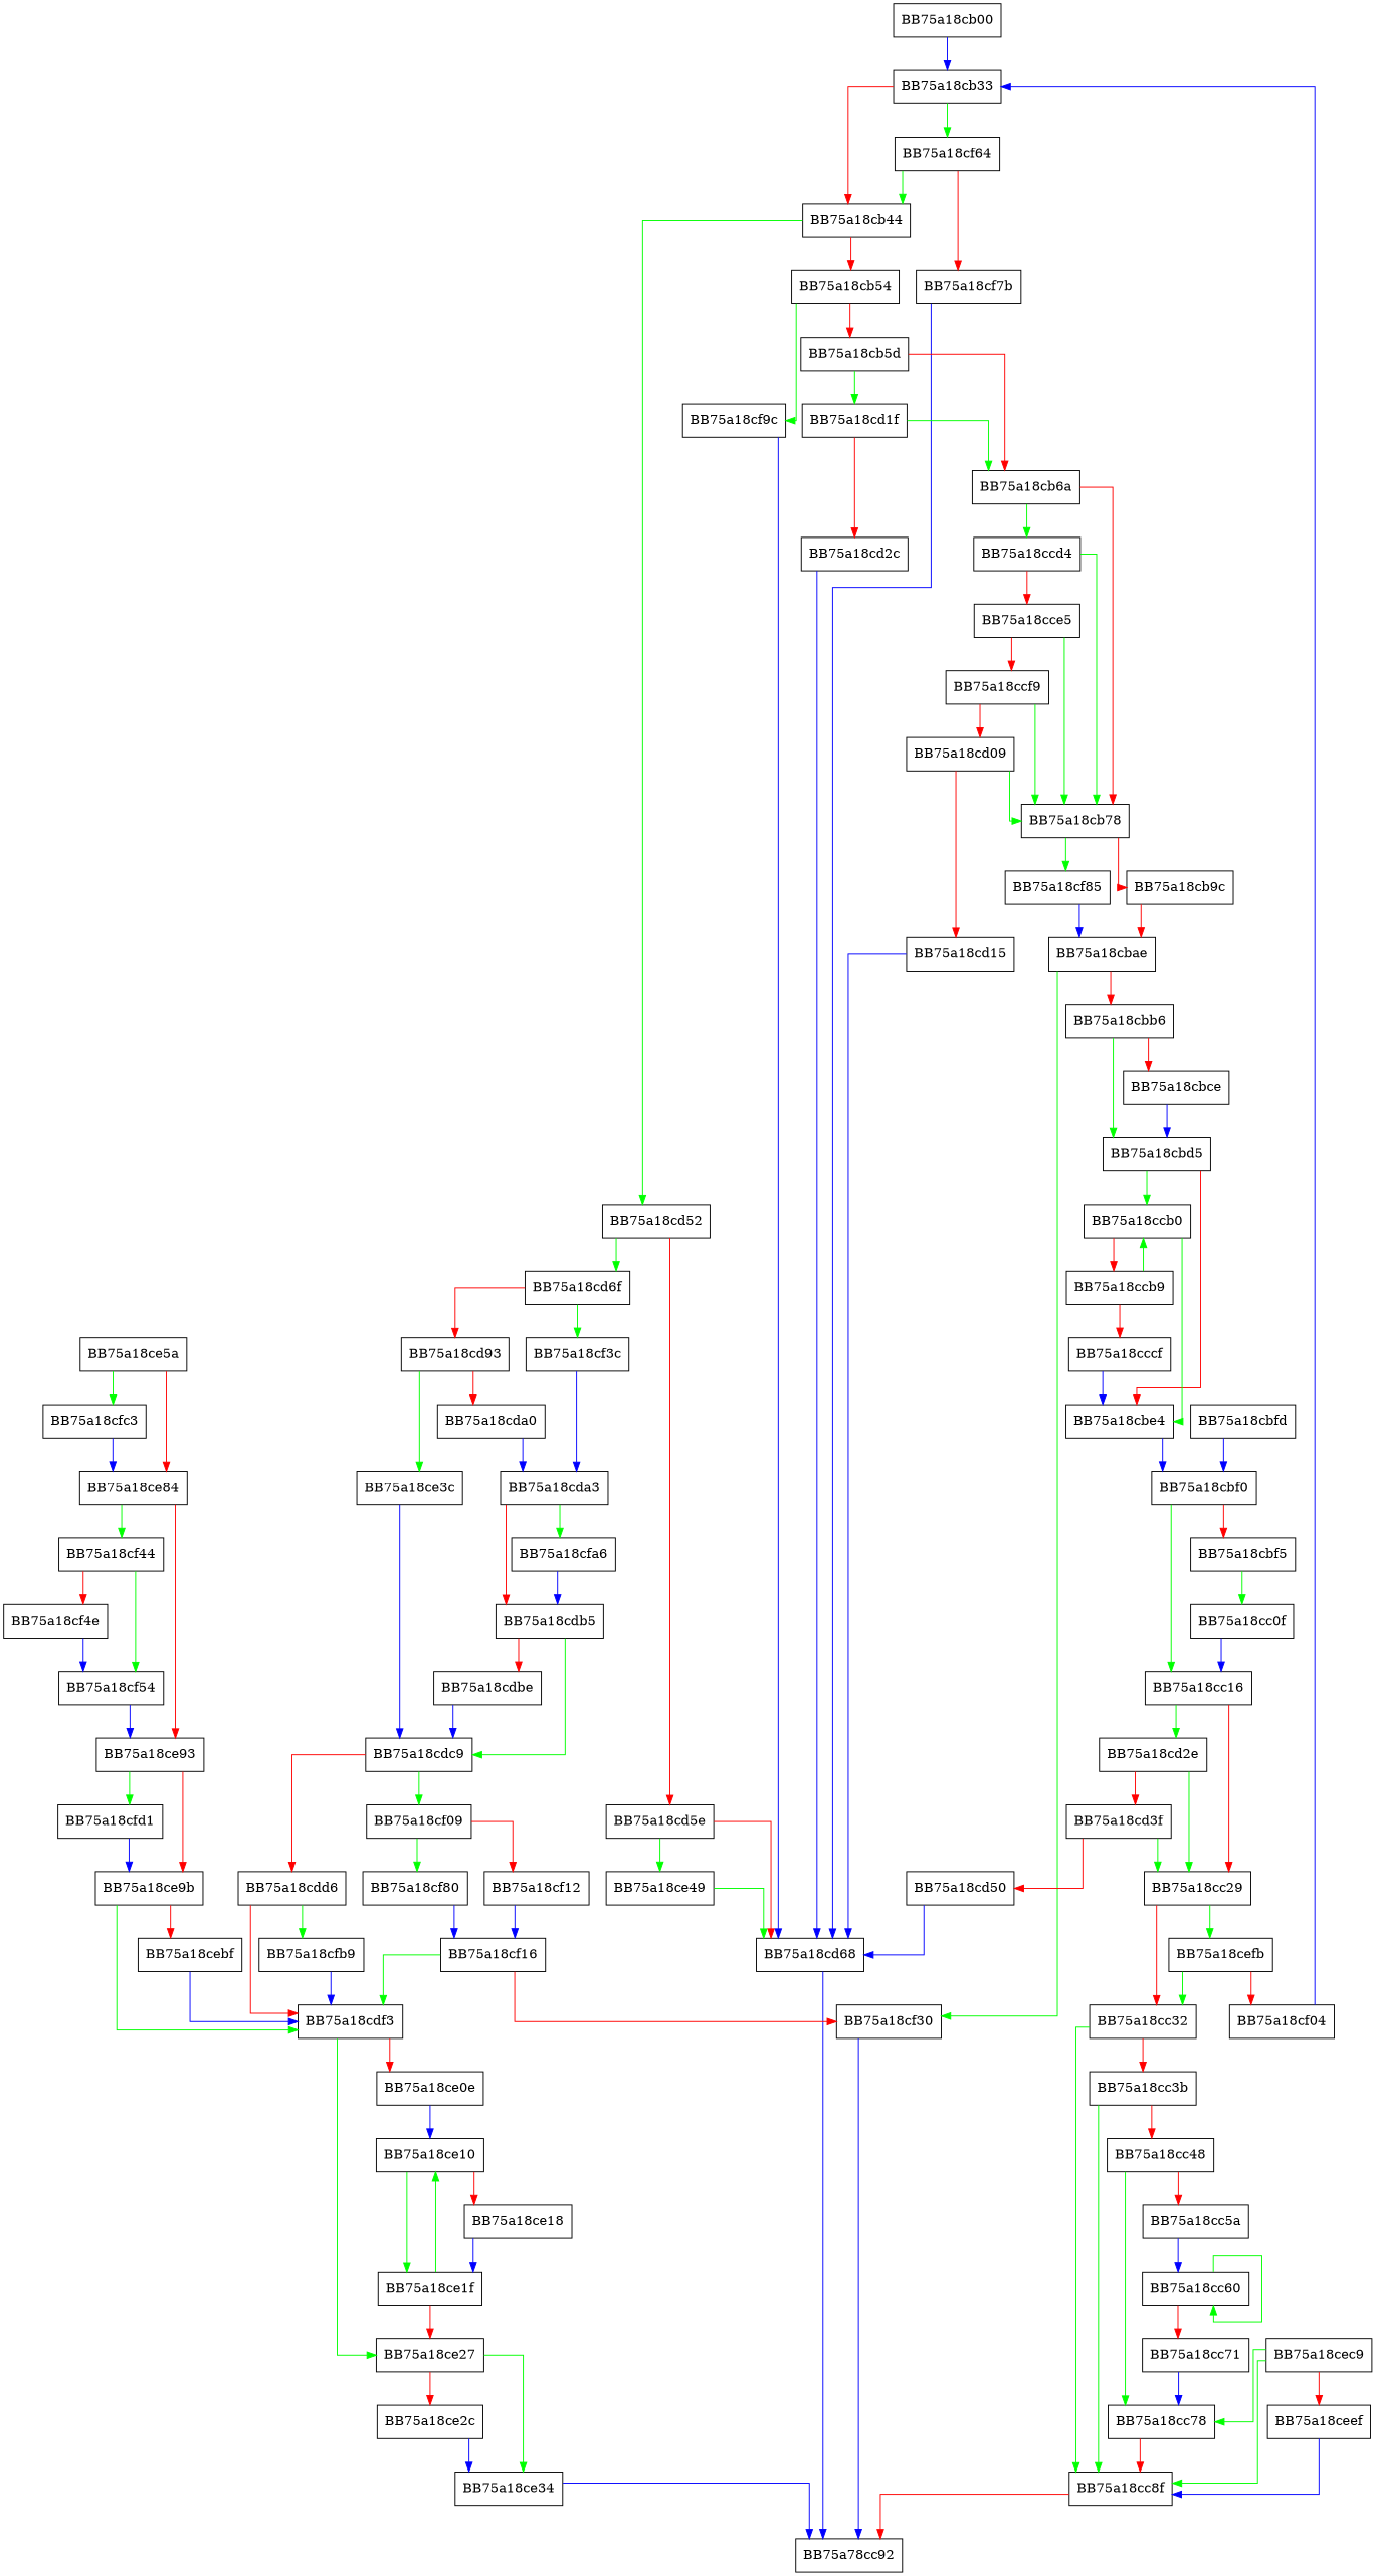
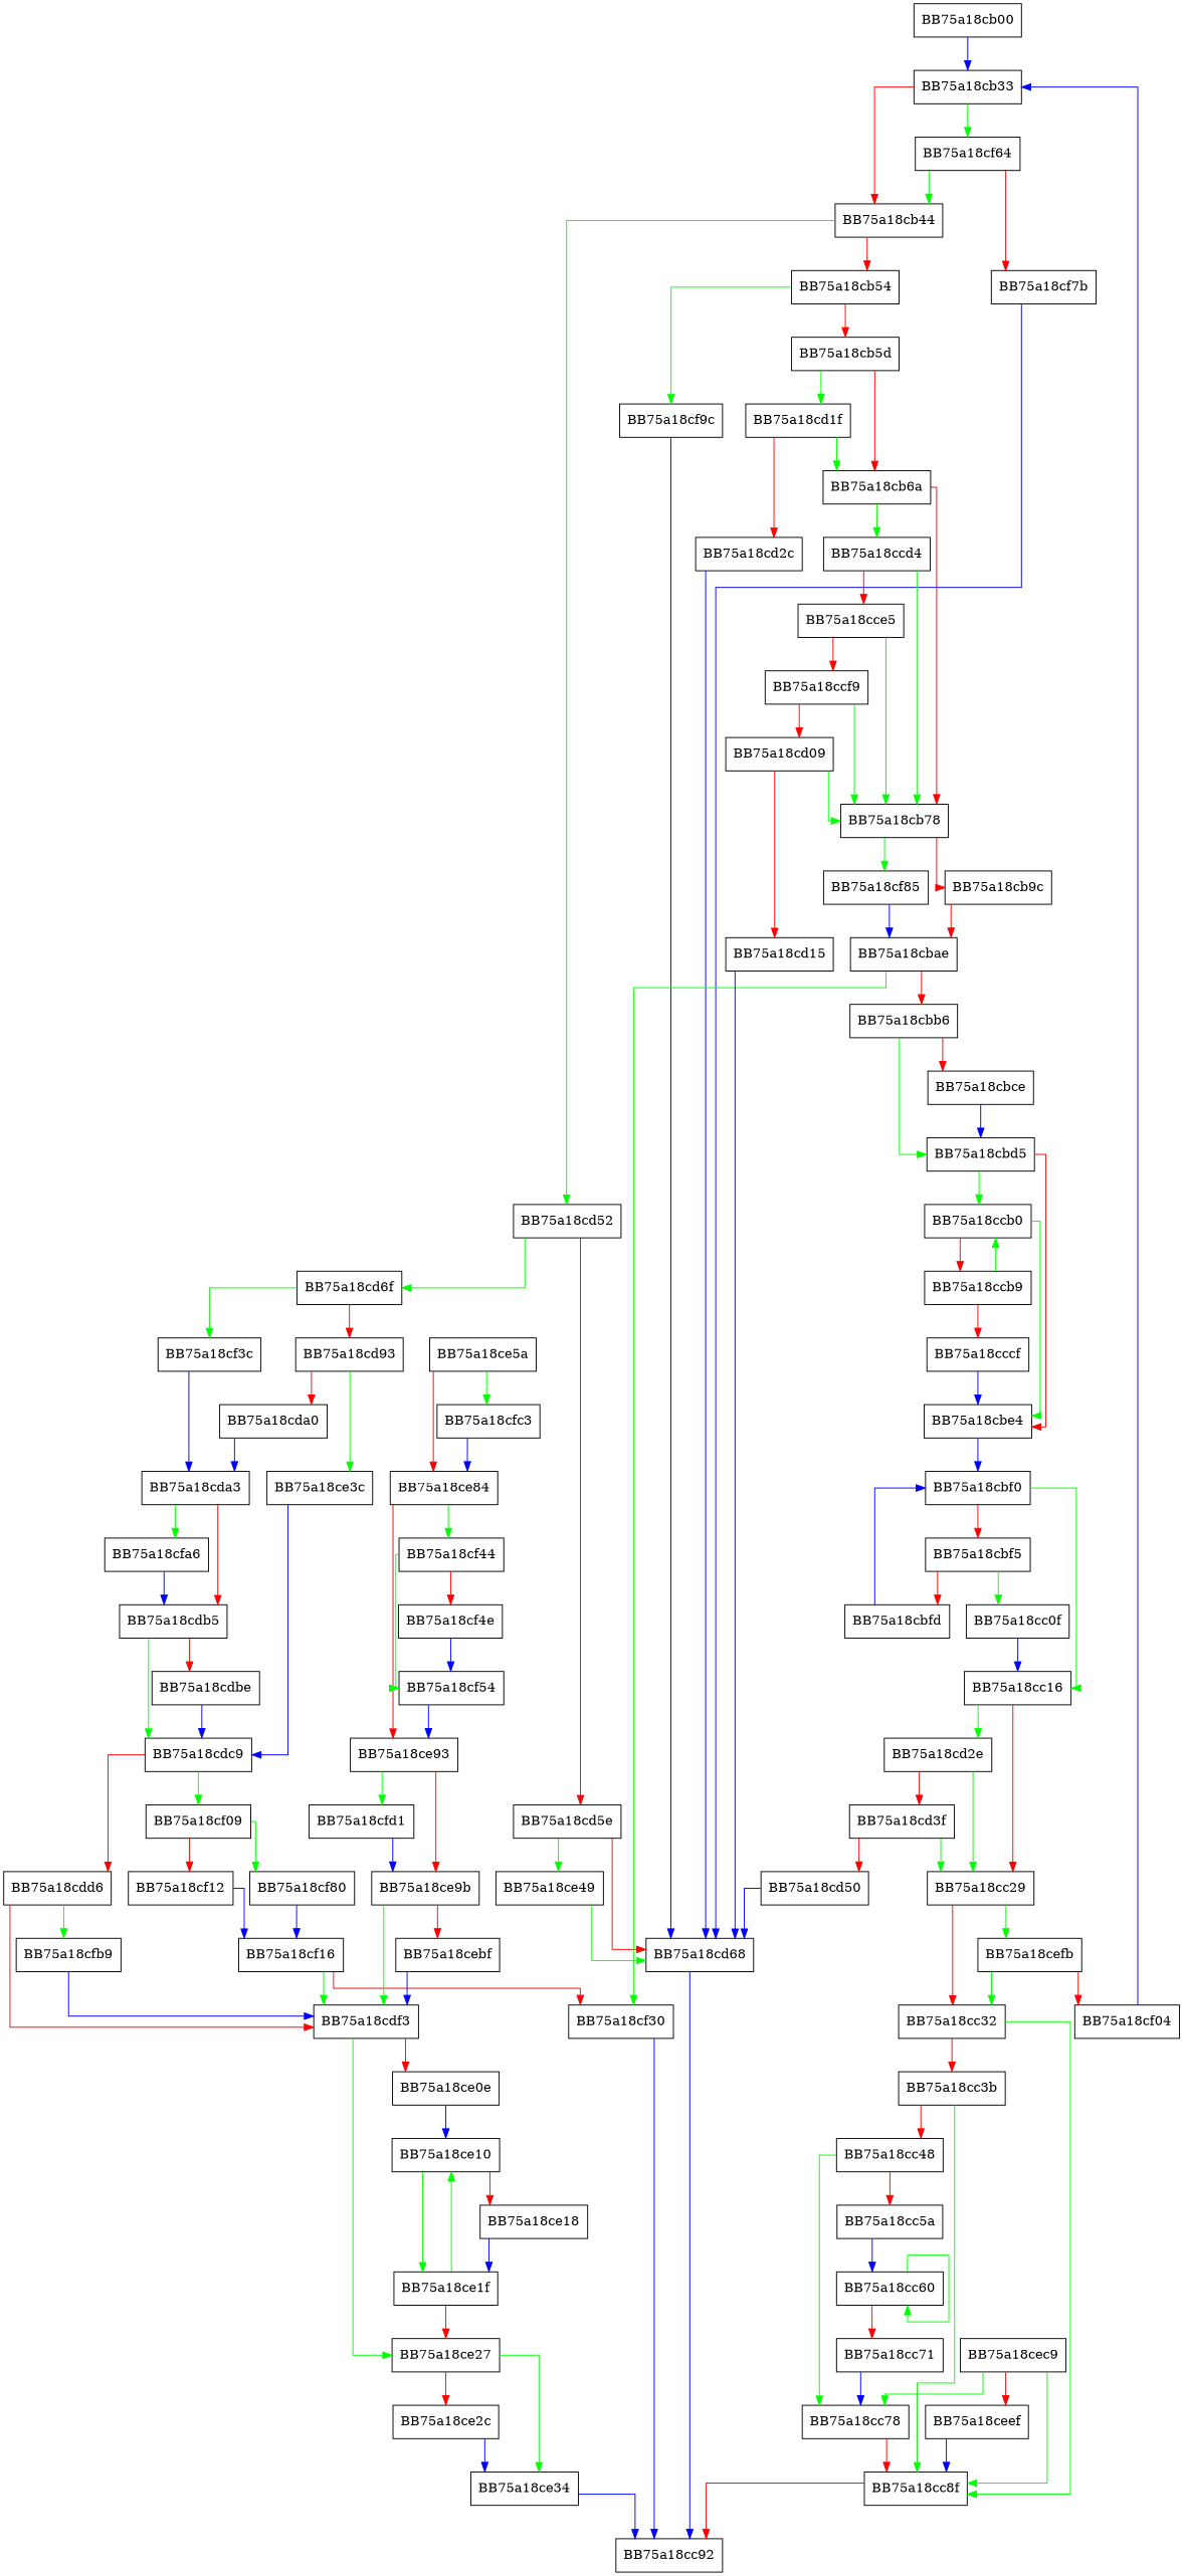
  digraph {
    splines=ortho
    node [shape=box]
    edge [color=red]
    BB75a18cb00
    BB75a18cb33
    BB75a18cf64
    BB75a18cb44
    BB75a18cf7b
    BB75a18cd52
    BB75a18cb54
    BB75a18cd68
    BB75a18cd6f
    BB75a18cd5e
    BB75a18cf9c
    BB75a18cb5d
    BB75a18cf3c
    BB75a18cd93
    BB75a18ce49
    BB75a18cd1f
    BB75a18cb6a
-   BB75a18cc92 [label=BB75a78cc92]
+   BB75a18cc92
    BB75a18cd2c
    BB75a18ccd4
    BB75a18cb78
    BB75a18cce5
    BB75a18cf85
    BB75a18cb9c
    BB75a18ccf9
    BB75a18cbae
    BB75a18cf30
    BB75a18cbb6
    BB75a18cbd5
    BB75a18cbce
    BB75a18ccb0
    BB75a18cbe4
    BB75a18ccb9
    BB75a18cbf0
    BB75a18cccf
    BB75a18cc16
    BB75a18cbf5
    BB75a18cd2e
    BB75a18cc29
    BB75a18cc0f
    BB75a18cbfd
    BB75a18cd3f
    BB75a18cefb
    BB75a18cc32
    BB75a18cd50
    BB75a18cf04
    BB75a18cc8f
    BB75a18cc3b
    BB75a18cc48
    BB75a18cc78
    BB75a18cc5a
    BB75a18cc60
    BB75a18cec9
    BB75a18ceef
    BB75a18cc71
    BB75a18cd09
    BB75a18cd15
    BB75a18cda3
    BB75a18ce3c
    BB75a18cda0
    BB75a18ce5a
    BB75a18cfc3
    BB75a18ce84
    BB75a18cfa6
    BB75a18cdb5
    BB75a18cdc9
    BB75a18cf09
    BB75a18cdd6
    BB75a18cdbe
    BB75a18cf80
    BB75a18cf12
    BB75a18cfb9
    BB75a18cdf3
    BB75a18cf16
    BB75a18ce27
    BB75a18ce0e
    BB75a18ce34
    BB75a18ce2c
    BB75a18ce10
    BB75a18ce1f
    BB75a18ce18
    BB75a18cf44
    BB75a18ce93
    BB75a18cf54
    BB75a18cf4e
    BB75a18cfd1
    BB75a18ce9b
    BB75a18cebf
    BB75a18cb00 -> BB75a18cb33 [color=blue]
    BB75a18cb33 -> BB75a18cf64 [color=green]
    BB75a18cb33 -> BB75a18cb44
    BB75a18cf64 -> BB75a18cb44 [color=green]
    BB75a18cf64 -> BB75a18cf7b
    BB75a18cb44 -> BB75a18cd52 [color=green]
    BB75a18cb44 -> BB75a18cb54
    BB75a18cf7b -> BB75a18cd68 [color=blue]
    BB75a18cd52 -> BB75a18cd6f [color=green]
    BB75a18cd52 -> BB75a18cd5e
    BB75a18cb54 -> BB75a18cf9c [color=green]
    BB75a18cb54 -> BB75a18cb5d
    BB75a18cd68 -> BB75a18cc92 [color=blue]
    BB75a18cd6f -> BB75a18cf3c [color=green]
    BB75a18cd6f -> BB75a18cd93
    BB75a18cd5e -> BB75a18cd68
    BB75a18cd5e -> BB75a18ce49 [color=green]
    BB75a18cf9c -> BB75a18cd68 [color=blue]
    BB75a18cb5d -> BB75a18cd1f [color=green]
    BB75a18cb5d -> BB75a18cb6a
    BB75a18cf3c -> BB75a18cda3 [color=blue]
    BB75a18cd93 -> BB75a18ce3c [color=green]
    BB75a18cd93 -> BB75a18cda0
    BB75a18ce49 -> BB75a18cd68 [color=green]
    BB75a18cd1f -> BB75a18cb6a [color=green]
    BB75a18cd1f -> BB75a18cd2c
    BB75a18cb6a -> BB75a18ccd4 [color=green]
    BB75a18cb6a -> BB75a18cb78
    BB75a18cd2c -> BB75a18cd68 [color=blue]
    BB75a18ccd4 -> BB75a18cb78 [color=green]
    BB75a18ccd4 -> BB75a18cce5
    BB75a18cb78 -> BB75a18cf85 [color=green]
    BB75a18cb78 -> BB75a18cb9c
    BB75a18cce5 -> BB75a18cb78 [color=green]
    BB75a18cce5 -> BB75a18ccf9
    BB75a18cf85 -> BB75a18cbae [color=blue]
    BB75a18cb9c -> BB75a18cbae
    BB75a18ccf9 -> BB75a18cb78 [color=green]
    BB75a18ccf9 -> BB75a18cd09
    BB75a18cbae -> BB75a18cf30 [color=green]
    BB75a18cbae -> BB75a18cbb6
    BB75a18cf30 -> BB75a18cc92 [color=blue]
    BB75a18cbb6 -> BB75a18cbd5 [color=green]
    BB75a18cbb6 -> BB75a18cbce
    BB75a18cbd5 -> BB75a18ccb0 [color=green]
    BB75a18cbd5 -> BB75a18cbe4
    BB75a18cbce -> BB75a18cbd5 [color=blue]
    BB75a18ccb0 -> BB75a18cbe4 [color=green]
    BB75a18ccb0 -> BB75a18ccb9
    BB75a18cbe4 -> BB75a18cbf0 [color=blue]
    BB75a18ccb9 -> BB75a18ccb0 [color=green]
    BB75a18ccb9 -> BB75a18cccf
    BB75a18cbf0 -> BB75a18cc16 [color=green]
    BB75a18cbf0 -> BB75a18cbf5
    BB75a18cccf -> BB75a18cbe4 [color=blue]
    BB75a18cc16 -> BB75a18cd2e [color=green]
    BB75a18cc16 -> BB75a18cc29
    BB75a18cbf5 -> BB75a18cc0f [color=green]
+   BB75a18cbf5 -> BB75a18cbfd
    BB75a18cd2e -> BB75a18cc29 [color=green]
    BB75a18cd2e -> BB75a18cd3f
    BB75a18cc29 -> BB75a18cefb [color=green]
    BB75a18cc29 -> BB75a18cc32
    BB75a18cc0f -> BB75a18cc16 [color=blue]
    BB75a18cbfd -> BB75a18cbf0 [color=blue]
    BB75a18cd3f -> BB75a18cc29 [color=green]
    BB75a18cd3f -> BB75a18cd50
    BB75a18cefb -> BB75a18cc32 [color=green]
    BB75a18cefb -> BB75a18cf04
    BB75a18cc32 -> BB75a18cc8f [color=green]
    BB75a18cc32 -> BB75a18cc3b
    BB75a18cd50 -> BB75a18cd68 [color=blue]
    BB75a18cf04 -> BB75a18cb33 [color=blue]
    BB75a18cc8f -> BB75a18cc92
    BB75a18cc3b -> BB75a18cc8f [color=green]
    BB75a18cc3b -> BB75a18cc48
    BB75a18cc48 -> BB75a18cc78 [color=green]
    BB75a18cc48 -> BB75a18cc5a
    BB75a18cc78 -> BB75a18cc8f
    BB75a18cc5a -> BB75a18cc60 [color=blue]
    BB75a18cc60 -> BB75a18cc60 [color=green]
    BB75a18cc60 -> BB75a18cc71
    BB75a18cec9 -> BB75a18cc8f [color=green]
    BB75a18cec9 -> BB75a18cc78 [color=green]
    BB75a18cec9 -> BB75a18ceef
    BB75a18ceef -> BB75a18cc8f [color=blue]
    BB75a18cc71 -> BB75a18cc78 [color=blue]
    BB75a18cd09 -> BB75a18cb78 [color=green]
    BB75a18cd09 -> BB75a18cd15
    BB75a18cd15 -> BB75a18cd68 [color=blue]
    BB75a18cda3 -> BB75a18cfa6 [color=green]
    BB75a18cda3 -> BB75a18cdb5
    BB75a18ce3c -> BB75a18cdc9 [color=blue]
    BB75a18cda0 -> BB75a18cda3 [color=blue]
    BB75a18ce5a -> BB75a18cfc3 [color=green]
    BB75a18ce5a -> BB75a18ce84
    BB75a18cfc3 -> BB75a18ce84 [color=blue]
    BB75a18ce84 -> BB75a18cf44 [color=green]
    BB75a18ce84 -> BB75a18ce93
    BB75a18cfa6 -> BB75a18cdb5 [color=blue]
    BB75a18cdb5 -> BB75a18cdc9 [color=green]
    BB75a18cdb5 -> BB75a18cdbe
    BB75a18cdc9 -> BB75a18cf09 [color=green]
    BB75a18cdc9 -> BB75a18cdd6
    BB75a18cf09 -> BB75a18cf80 [color=green]
    BB75a18cf09 -> BB75a18cf12
    BB75a18cdd6 -> BB75a18cfb9 [color=green]
    BB75a18cdd6 -> BB75a18cdf3
    BB75a18cdbe -> BB75a18cdc9 [color=blue]
    BB75a18cf80 -> BB75a18cf16 [color=blue]
    BB75a18cf12 -> BB75a18cf16 [color=blue]
    BB75a18cfb9 -> BB75a18cdf3 [color=blue]
    BB75a18cdf3 -> BB75a18ce27 [color=green]
    BB75a18cdf3 -> BB75a18ce0e
    BB75a18cf16 -> BB75a18cf30
    BB75a18cf16 -> BB75a18cdf3 [color=green]
    BB75a18ce27 -> BB75a18ce34 [color=green]
    BB75a18ce27 -> BB75a18ce2c
    BB75a18ce0e -> BB75a18ce10 [color=blue]
    BB75a18ce34 -> BB75a18cc92 [color=blue]
    BB75a18ce2c -> BB75a18ce34 [color=blue]
    BB75a18ce10 -> BB75a18ce1f [color=green]
    BB75a18ce10 -> BB75a18ce18
    BB75a18ce1f -> BB75a18ce27
    BB75a18ce1f -> BB75a18ce10 [color=green]
    BB75a18ce18 -> BB75a18ce1f [color=blue]
    BB75a18cf44 -> BB75a18cf54 [color=green]
    BB75a18cf44 -> BB75a18cf4e
    BB75a18ce93 -> BB75a18cfd1 [color=green]
    BB75a18ce93 -> BB75a18ce9b
    BB75a18cf54 -> BB75a18ce93 [color=blue]
    BB75a18cf4e -> BB75a18cf54 [color=blue]
    BB75a18cfd1 -> BB75a18ce9b [color=blue]
    BB75a18ce9b -> BB75a18cdf3 [color=green]
    BB75a18ce9b -> BB75a18cebf
    BB75a18cebf -> BB75a18cdf3 [color=blue]
  }
